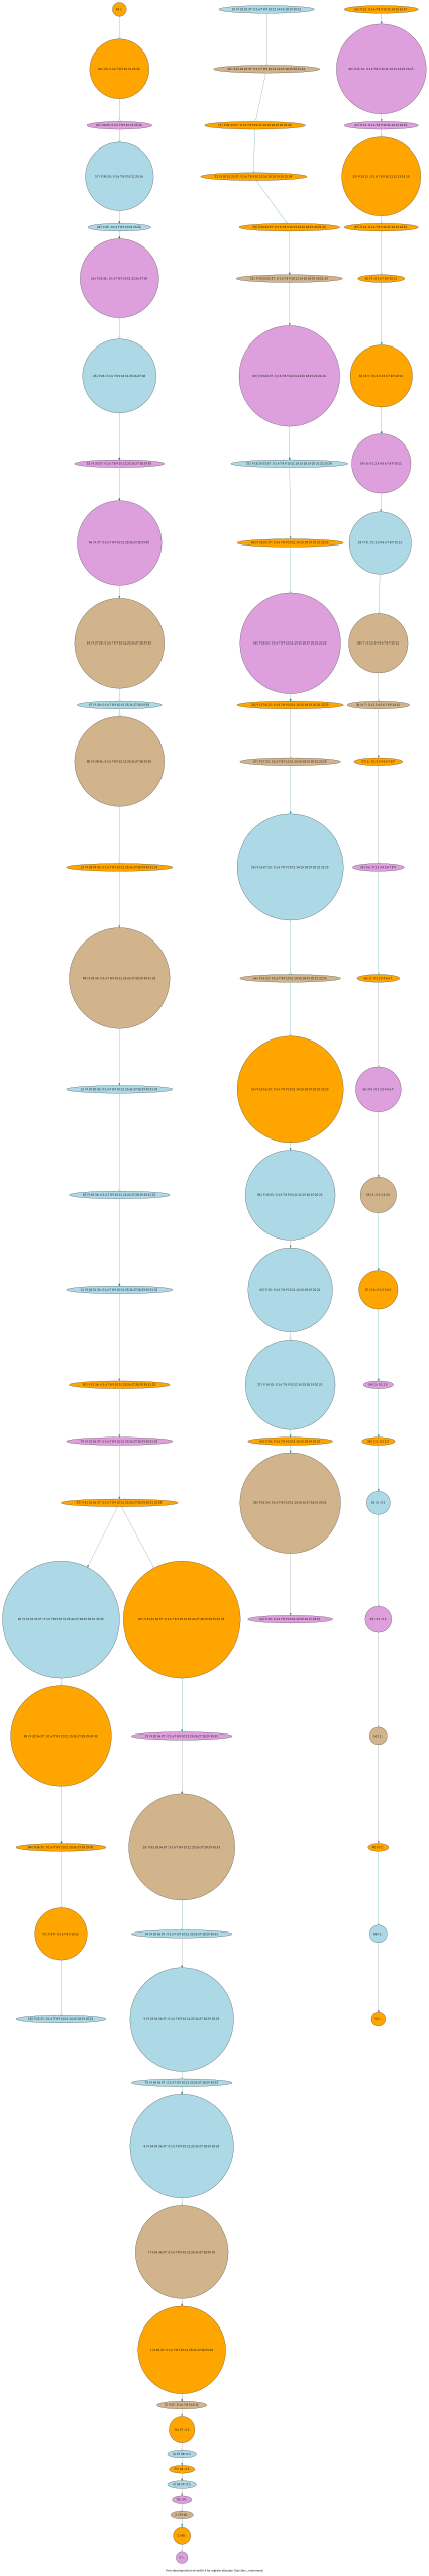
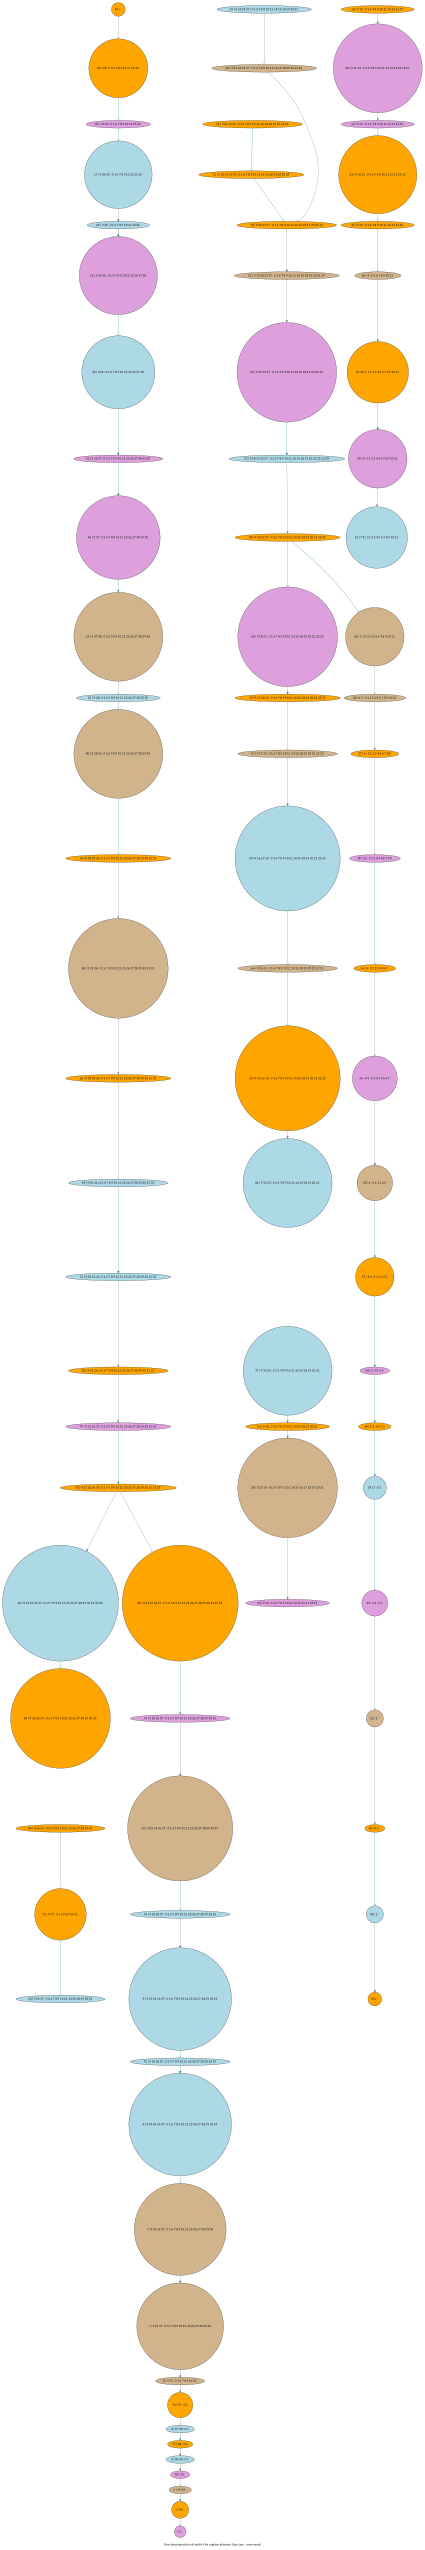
  digraph {
    fontname="IBM Plex Sans"
    label="Tree-decomposition of width 4 for register allocator (function _memmove)"
    node [fillcolor=orange fontname="IBM Plex Sans" shape=ellipse style=filled]
    edge [arrowhead=odot color=teal fontname="IBM Plex Sans"]
    n1 [fillcolor=plum label="0 | : " shape=circle]
    n2 [label="1 | 40 : " shape=circle]
    n3 [fillcolor=tan label="2 | 39 40 : "]
    n4 [fillcolor=lightblue label="3 | 38 39 : 0 1 "]
    n5 [fillcolor=plum label="78 | 39 : "]
    n6 [fillcolor=lightblue label="4 | 37 38 : 0 1 "]
    n7 [label="77 | 38 : 0 1 "]
    n8 [fillcolor=tan label="5 | 9 37 : 0 1 6 7 8 9 10 11 "]
    n9 [label="76 | 37 : 0 1 " shape=circle]
-   n10 [label="6 | 9 36 37 : 0 1 6 7 8 9 10 11 25 26 27 28 29 30 " shape=circle]
+   n10 [fillcolor=tan label="6 | 9 36 37 : 0 1 6 7 8 9 10 11 25 26 27 28 29 30 " shape=circle]
    n11 [fillcolor=tan label="7 | 9 35 36 37 : 0 1 6 7 8 9 10 11 25 26 27 28 29 30 " shape=circle]
    n12 [fillcolor=lightblue label="8 | 9 34 35 36 37 : 0 1 6 7 8 9 10 11 25 26 27 28 29 30 33 " shape=circle]
    n13 [fillcolor=lightblue label="9 | 9 33 34 36 37 : 0 1 6 7 8 9 10 11 25 26 27 28 29 30 33 " shape=circle]
    n14 [fillcolor=lightblue label="75 | 9 34 36 37 : 0 1 6 7 8 9 10 11 25 26 27 28 29 30 33 "]
    n15 [fillcolor=tan label="10 | 9 32 33 36 37 : 0 1 6 7 8 9 10 11 25 26 27 28 29 30 33 " shape=circle]
    n16 [fillcolor=lightblue label="74 | 9 33 36 37 : 0 1 6 7 8 9 10 11 25 26 27 28 29 30 33 "]
    n17 [fillcolor=lightblue label="11 | 9 30 31 36 : 0 1 6 7 8 9 10 11 25 26 27 28 29 30 31 32 "]
    n18 [label="50 | 9 31 36 : 0 1 6 7 8 9 10 11 25 26 27 28 29 30 31 32 "]
    n19 [fillcolor=plum label="79 | 9 31 36 37 : 0 1 6 7 8 9 10 11 25 26 27 28 29 30 31 32 "]
-   n20 [fillcolor=lightblue label="12 | 9 29 30 36 : 0 1 6 7 8 9 10 11 25 26 27 28 29 30 31 32 "]
+   n20 [label="12 | 9 29 30 36 : 0 1 6 7 8 9 10 11 25 26 27 28 29 30 31 32 "]
    n21 [fillcolor=lightblue label="49 | 9 30 36 : 0 1 6 7 8 9 10 11 25 26 27 28 29 30 31 32 "]
    n22 [label="13 | 9 28 29 36 : 0 1 6 7 8 9 10 11 25 26 27 28 29 30 31 32 "]
    n23 [fillcolor=tan label="48 | 9 29 36 : 0 1 6 7 8 9 10 11 25 26 27 28 29 30 31 32 " shape=circle]
    n24 [fillcolor=tan label="14 | 9 27 28 : 0 1 6 7 8 9 10 11 25 26 27 28 29 30 " shape=circle]
    n25 [fillcolor=lightblue label="47 | 9 28 : 0 1 6 7 8 9 10 11 25 26 27 28 29 30 "]
    n26 [fillcolor=tan label="80 | 9 28 36 : 0 1 6 7 8 9 10 11 25 26 27 28 29 30 " shape=circle]
    n27 [fillcolor=plum label="15 | 9 26 27 : 0 1 6 7 8 9 10 11 25 26 27 28 29 30 "]
    n28 [fillcolor=plum label="46 | 9 27 : 0 1 6 7 8 9 10 11 25 26 27 28 29 30 " shape=circle]
    n29 [fillcolor=plum label="16 | 9 25 26 : 0 1 6 7 8 9 10 11 25 26 27 28 " shape=circle]
    n30 [fillcolor=lightblue label="45 | 9 26 : 0 1 6 7 8 9 10 11 25 26 27 28 " shape=circle]
    n31 [fillcolor=lightblue label="17 | 9 24 25 : 0 1 6 7 8 9 10 11 25 26 " shape=circle]
    n32 [fillcolor=lightblue label="44 | 9 25 : 0 1 6 7 8 9 10 11 25 26 "]
    n33 [fillcolor=lightblue label="18 | 9 23 37 : 0 1 6 7 8 9 10 11 14 15 18 19 20 21 "]
    n34 [fillcolor=lightblue label="19 | 9 22 23 37 : 0 1 6 7 8 9 10 11 14 15 18 19 20 21 "]
    n35 [fillcolor=tan label="20 | 9 21 22 23 37 : 0 1 6 7 8 9 10 11 14 15 18 19 20 21 24 "]
    n36 [label="71 | 9 21 23 37 : 0 1 6 7 8 9 10 11 14 15 18 19 20 21 24 "]
    n37 [label="21 | 9 20 21 23 37 : 0 1 6 7 8 9 10 11 14 15 18 19 20 21 24 "]
    n38 [label="70 | 9 20 23 37 : 0 1 6 7 8 9 10 11 14 15 18 19 20 21 24 "]
    n39 [fillcolor=tan label="22 | 9 19 20 23 37 : 0 1 6 7 8 9 10 11 14 15 18 19 20 21 24 "]
    n40 [fillcolor=plum label="69 | 9 19 23 37 : 0 1 6 7 8 9 10 11 14 15 18 19 20 21 24 " shape=circle]
    n41 [fillcolor=lightblue label="23 | 9 18 19 23 37 : 0 1 6 7 8 9 10 11 14 15 18 19 20 21 22 23 24 "]
    n42 [label="85 | 9 18 23 37 : 0 1 6 7 8 9 10 11 14 15 18 19 20 21 22 23 "]
    n43 [fillcolor=plum label="68 | 9 18 23 : 0 1 6 7 8 9 10 11 14 15 18 19 20 21 22 23 " shape=circle]
    n44 [label="24 | 9 17 18 23 : 0 1 6 7 8 9 10 11 14 15 18 19 20 21 22 23 "]
    n45 [fillcolor=tan label="67 | 9 17 23 : 0 1 6 7 8 9 10 11 14 15 18 19 20 21 22 23 "]
    n46 [fillcolor=lightblue label="25 | 9 16 17 23 : 0 1 6 7 8 9 10 11 14 15 18 19 20 21 22 23 " shape=circle]
    n47 [fillcolor=tan label="66 | 9 16 23 : 0 1 6 7 8 9 10 11 14 15 18 19 20 21 22 23 "]
    n48 [label="26 | 9 15 16 23 : 0 1 6 7 8 9 10 11 14 15 18 19 20 21 22 23 " shape=circle]
    n49 [fillcolor=lightblue label="86 | 9 15 23 : 0 1 6 7 8 9 10 11 14 15 18 19 20 21 " shape=circle]
-   n50 [fillcolor=lightblue label="65 | 9 15 : 0 1 6 7 8 9 10 11 14 15 18 19 20 21 " shape=circle]
    n51 [fillcolor=lightblue label="27 | 9 14 15 : 0 1 6 7 8 9 10 11 14 15 18 19 20 21 " shape=circle]
    n52 [label="64 | 9 14 : 0 1 6 7 8 9 10 11 14 15 18 19 20 21 "]
    n53 [fillcolor=tan label="28 | 9 13 14 : 0 1 6 7 8 9 10 11 14 15 16 17 18 19 20 21 " shape=circle]
    n54 [fillcolor=plum label="63 | 9 13 : 0 1 6 7 8 9 10 11 14 15 16 17 18 19 "]
    n55 [label="62 | 9 12 : 0 1 6 7 8 9 10 11 14 15 16 17 "]
    n56 [fillcolor=plum label="30 | 9 11 12 : 0 1 6 7 8 9 10 11 12 13 14 15 16 17 " shape=circle]
    n57 [fillcolor=plum label="61 | 9 11 : 0 1 6 7 8 9 10 11 12 13 14 15 "]
    n58 [label="31 | 9 10 11 : 0 1 6 7 8 9 10 11 12 13 14 15 " shape=circle]
    n59 [label="87 | 9 11 : 0 1 6 7 8 9 10 11 12 13 14 15 "]
-   n60 [label="60 | 9 : 0 1 6 7 8 9 10 11 "]
+   n60 [fillcolor=tan label="60 | 9 : 0 1 6 7 8 9 10 11 "]
    n61 [label="32 | 8 9 : 0 1 2 3 4 5 6 7 8 9 10 11 " shape=circle]
    n62 [fillcolor=plum label="59 | 8 : 0 1 2 3 4 5 6 7 8 9 10 11 " shape=circle]
    n63 [fillcolor=lightblue label="33 | 7 8 : 0 1 2 3 4 5 6 7 8 9 10 11 " shape=circle]
    n64 [fillcolor=tan label="58 | 7 : 0 1 2 3 4 5 6 7 8 9 10 11 " shape=circle]
    n65 [fillcolor=tan label="34 | 6 7 : 0 1 2 3 4 5 6 7 8 9 10 11 "]
    n66 [label="57 | 6 : 0 1 2 3 4 5 6 7 8 9 "]
    n67 [fillcolor=plum label="35 | 5 6 : 0 1 2 3 4 5 6 7 8 9 "]
    n68 [label="56 | 5 : 0 1 2 3 4 5 6 7 "]
    n69 [fillcolor=plum label="36 | 4 5 : 0 1 2 3 4 5 6 7 " shape=circle]
    n70 [fillcolor=tan label="55 | 4 : 0 1 2 3 4 5 " shape=circle]
    n71 [label="37 | 3 4 : 0 1 2 3 4 5 " shape=circle]
    n72 [fillcolor=plum label="54 | 3 : 0 1 2 3 "]
    n73 [label="38 | 2 3 : 0 1 2 3 "]
    n74 [fillcolor=lightblue label="53 | 2 : 0 1 " shape=circle]
    n75 [fillcolor=plum label="39 | 1 2 : 0 1 " shape=circle]
    n76 [fillcolor=tan label="52 | 1 : " shape=circle]
    n77 [label="40 | 0 1 : "]
    n78 [fillcolor=lightblue label="88 | 1 : " shape=circle]
    n79 [label="51 | : " shape=circle]
    n80 [label="41 | 9 31 32 36 37 : 0 1 6 7 8 9 10 11 25 26 27 28 29 30 31 32 33 "]
    n81 [fillcolor=lightblue label="42 | 9 31 32 36 37 : 0 1 6 7 8 9 10 11 25 26 27 28 29 30 31 32 33 " shape=circle]
    n82 [label="89 | 9 31 32 36 37 : 0 1 6 7 8 9 10 11 25 26 27 28 29 30 31 32 33 " shape=circle]
    n83 [label="83 | 9 32 36 37 : 0 1 6 7 8 9 10 11 25 26 27 28 29 30 33 " shape=circle]
    n84 [fillcolor=plum label="73 | 9 32 36 37 : 0 1 6 7 8 9 10 11 25 26 27 28 29 30 33 "]
    n85 [label="84 | 9 36 37 : 0 1 6 7 8 9 10 11 25 26 27 28 29 30 "]
    n86 [label="43 | : " shape=circle]
    n87 [label="82 | 25 : 0 1 6 7 8 9 10 11 25 26 " shape=circle]
    n88 [fillcolor=plum label="81 | 24 25 : 0 1 6 7 8 9 10 11 25 26 "]
    n89 [label="72 | 9 37 : 0 1 6 7 8 9 10 11 " shape=circle]
    n2 -> n1 [color=gray40]
    n3 -> n2 [arrowhead=normal]
    n4 -> n5 [arrowhead=normal color=gray40]
    n5 -> n3 [color=gray40]
    n6 -> n7 [arrowhead=normal]
    n7 -> n4 [arrowhead=diamond color=gray40]
    n8 -> n9 [arrowhead=normal color=gray40]
    n9 -> n6 [color=gray40]
    n10 -> n8 [arrowhead=diamond color=gray40]
    n11 -> n10 [arrowhead=diamond color=gray40]
    n12 -> n11
    n13 -> n14
    n14 -> n12 [arrowhead=diamond]
    n15 -> n16
    n16 -> n13 [arrowhead=diamond color=gray40]
    n17 -> n18 [arrowhead=normal color=gray40]
    n18 -> n19 [arrowhead=normal color=gray40]
    n19 -> n80 [arrowhead=normal]
    n20 -> n21 [color=gray40]
    n21 -> n17 [arrowhead=diamond]
    n22 -> n23 [arrowhead=normal color=gray40]
    n23 -> n20 [arrowhead=normal color=gray40]
    n24 -> n25 [color=gray40]
    n25 -> n26
    n26 -> n22
    n27 -> n28 [arrowhead=diamond]
    n28 -> n24 [arrowhead=normal]
    n29 -> n30
    n30 -> n27 [arrowhead=diamond]
    n31 -> n32 [arrowhead=diamond color=gray40]
    n32 -> n29 [arrowhead=diamond]
    n34 -> n35 [color=gray40]
-   n35 -> n36 [color=gray40]
+   n35 -> n38 [color=gray40]
    n36 -> n37
    n37 -> n38
    n38 -> n39 [arrowhead=diamond color=gray40]
    n39 -> n40 [arrowhead=normal color=gray40]
    n40 -> n41 [arrowhead=diamond]
    n41 -> n42 [arrowhead=normal color=gray40]
    n42 -> n43
    n43 -> n44 [arrowhead=diamond]
    n44 -> n45 [color=gray40]
    n45 -> n46 [arrowhead=normal]
    n46 -> n47
    n47 -> n48
    n48 -> n49 [arrowhead=normal]
-   n49 -> n50 [arrowhead=normal color=gray40]
-   n50 -> n51 [color=gray40]
    n51 -> n52 [arrowhead=normal]
    n52 -> n53 [arrowhead=normal]
    n53 -> n54 [arrowhead=normal color=gray40]
    n55 -> n56 [arrowhead=normal]
    n56 -> n57 [arrowhead=normal color=gray40]
    n57 -> n58
    n58 -> n59 [color=gray40]
    n59 -> n60
    n60 -> n61 [arrowhead=normal]
    n61 -> n62 [arrowhead=diamond]
    n62 -> n63 [arrowhead=normal color=gray40]
-   n63 -> n64
+   n42 -> n64
    n64 -> n65 [color=gray40]
    n65 -> n66 [arrowhead=normal color=gray40]
    n66 -> n67 [color=gray40]
    n67 -> n68
    n68 -> n69 [color=gray40]
    n69 -> n70 [arrowhead=diamond color=gray40]
    n70 -> n71 [arrowhead=normal]
    n71 -> n72 [arrowhead=normal]
    n72 -> n73 [arrowhead=normal]
    n73 -> n74 [arrowhead=normal]
    n74 -> n75
    n75 -> n76 [color=gray40]
    n76 -> n77 [arrowhead=normal color=gray40]
    n77 -> n78
    n78 -> n79 [arrowhead=diamond color=gray40]
    n80 -> n81 [arrowhead=normal color=gray40]
    n80 -> n82 [color=gray40]
    n81 -> n83
    n82 -> n84 [arrowhead=normal]
-   n83 -> n85 [arrowhead=diamond]
    n84 -> n15 [arrowhead=diamond color=gray40]
    n85 -> n89 [color=gray40]
    n86 -> n87 [color=gray40]
    n87 -> n88
    n88 -> n31
    n89 -> n33
  }
